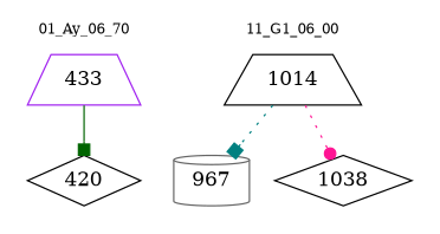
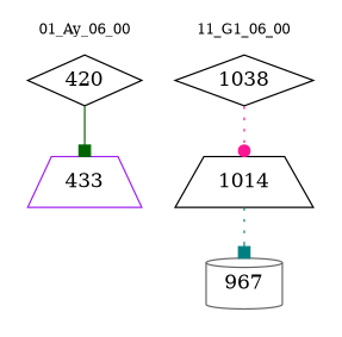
  digraph {
    node [color=black shape=trapezium]
    edge [arrowhead=box style=dotted]
    n1 [color=purple label=433]
    n2 [label=420 shape=diamond]
    n3 [label=1014]
    n4 [color=gray40 label=967 shape=cylinder]
    n5 [label=1038 shape=diamond]
    subgraph cluster_1 {
      color=white
      fontsize=10
-     label="01_Ay_06_70"
+     label="01_Ay_06_00"
      n1
      n2
    }
    subgraph cluster_2 {
      color=white
      fontsize=10
      label="11_G1_06_00"
      n3
      n4
      n5
    }
-   n1 -> n2 [color=darkgreen style=solid]
+   n2 -> n1 [color=darkgreen style=solid]
    n3 -> n4 [color=teal]
-   n3 -> n5 [arrowhead=dot color=deeppink]
+   n5 -> n3 [arrowhead=dot color=deeppink]
  }
